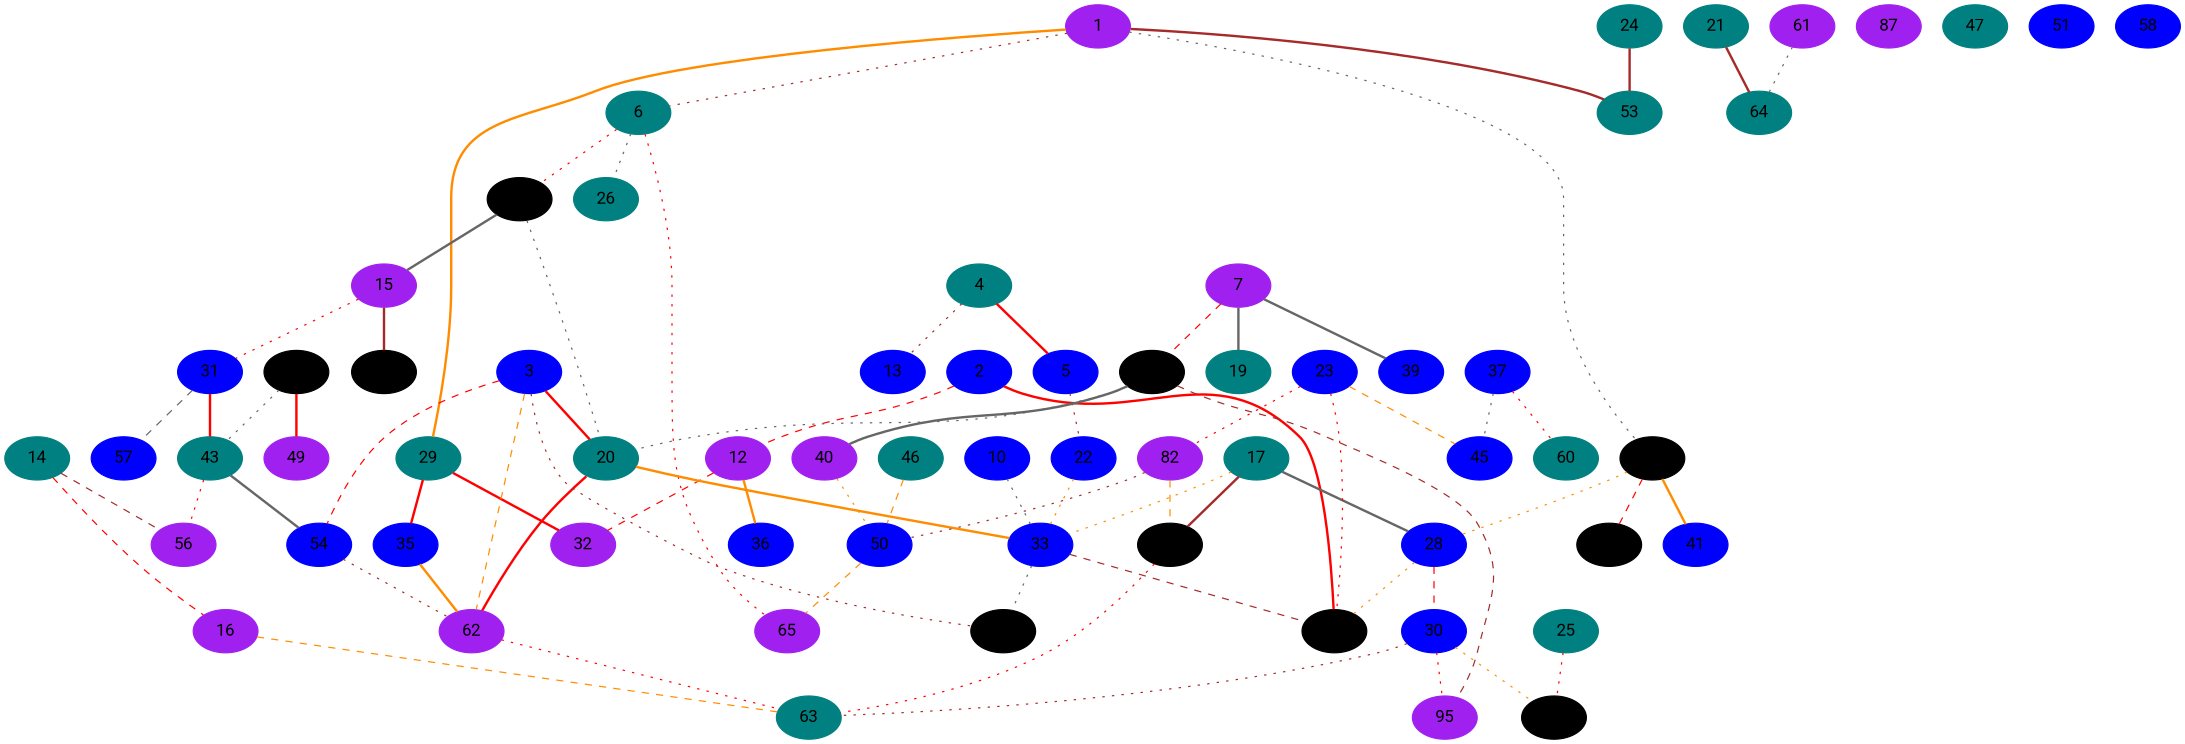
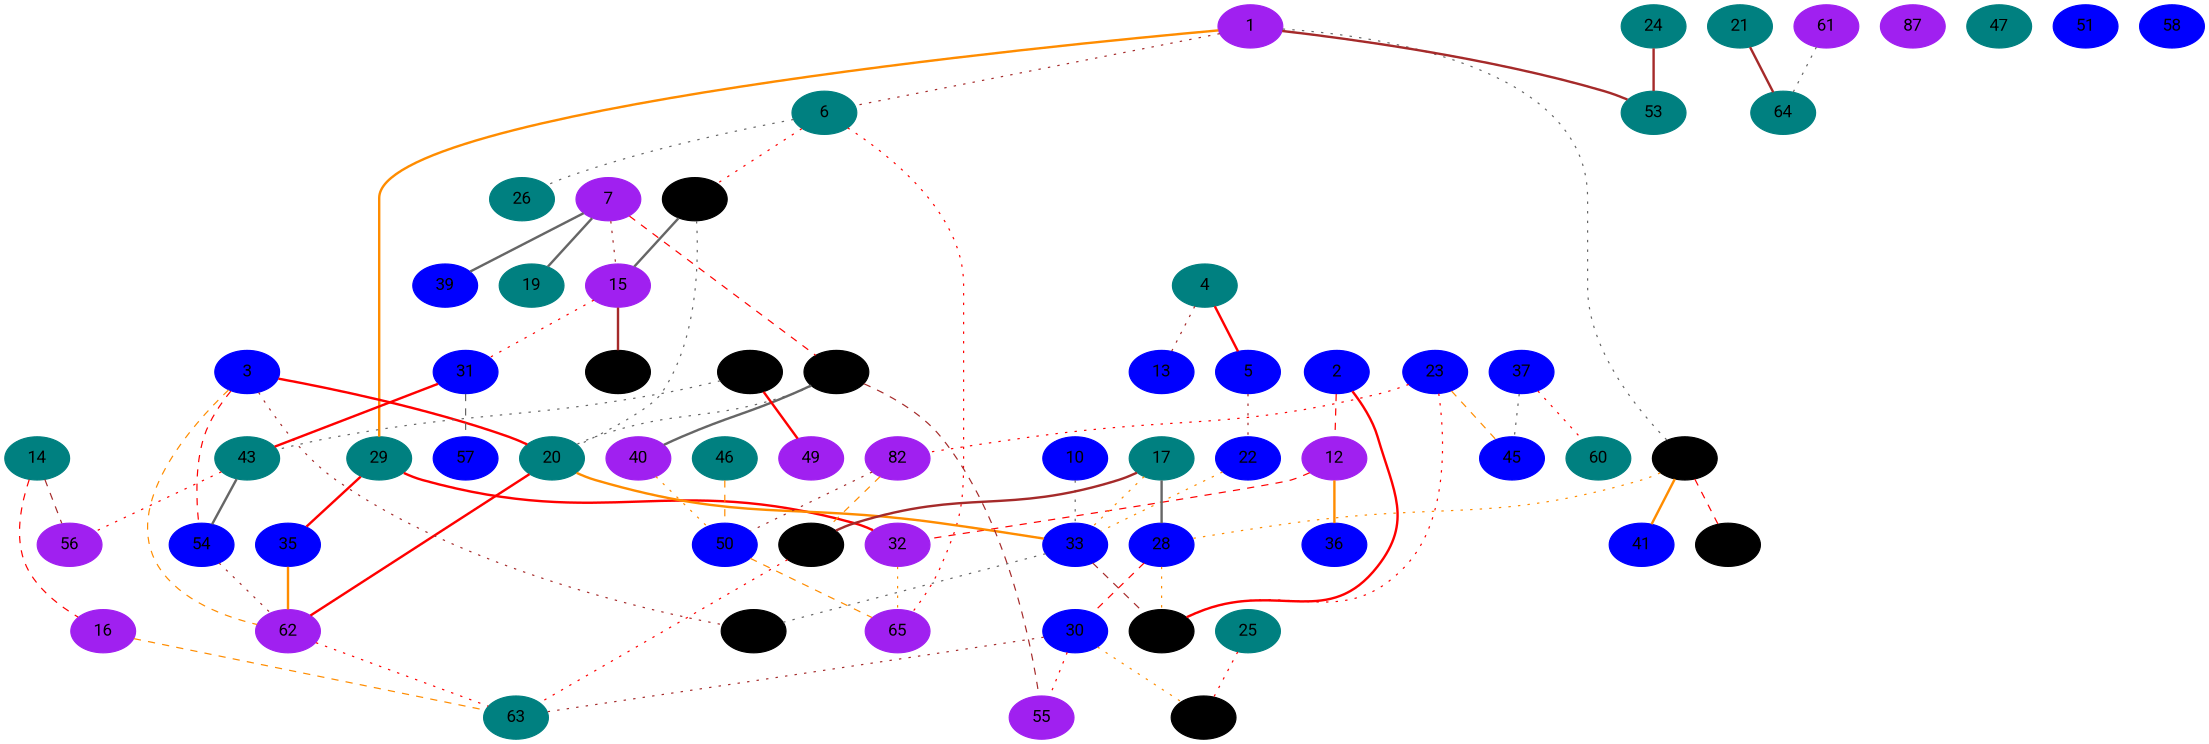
  graph {
    fontname=Roboto
    node [color=blue fontname=Roboto style=filled]
    edge [color=red fontname=Roboto style=dotted]
    1 [color=purple]
    6 [color=teal]
    8 [color=black]
    29 [color=teal]
    53 [color=teal]
    9 [color=black]
    26 [color=teal]
    65 [color=purple]
    28
    41
    59 [color=black]
    32 [color=purple]
    35
    12 [color=purple]
    2
    34 [color=black]
    36
    20 [color=teal]
    3
    48 [color=black]
    54
    62 [color=purple]
    33
    63 [color=teal]
    4 [color=teal]
    5
    13
    22
    15 [color=purple]
    7 [color=purple]
    11 [color=black]
    19 [color=teal]
    39
    40 [color=purple]
-   55 [color=purple label=95]
+   55 [color=purple]
    31
    44 [color=black]
    30
    10
    50
    14 [color=teal]
    16 [color=purple]
    56 [color=purple]
    43 [color=teal]
    57
    17 [color=teal]
    52 [color=black]
    18 [color=black]
    49 [color=purple]
    21 [color=teal]
    64 [color=teal]
    23
    n53 [color=purple label=82]
    45
    24 [color=teal]
    25 [color=teal]
    38 [color=black]
    n58 [color=purple label=87]
    37
    60 [color=teal]
    46 [color=teal]
    47 [color=teal]
    51
    58
    61 [color=purple]
    1 -- 6 [color=brown]
    1 -- 8 [color=gray40]
    1 -- 29 [color=darkorange style=bold]
    1 -- 53 [color=brown style=bold]
    6 -- 9
    6 -- 26 [color=gray40]
    6 -- 65
    8 -- 28 [color=darkorange]
    8 -- 41 [color=darkorange style=bold]
    8 -- 59 [style=dashed]
    29 -- 32 [style=bold]
    29 -- 35 [style=bold]
    9 -- 20 [color=gray40]
    9 -- 15 [color=gray40 style=bold]
    28 -- 34 [color=darkorange]
    28 -- 30 [style=dashed]
+   32 -- 65 [color=darkorange]
    35 -- 62 [color=darkorange style=bold]
    12 -- 32 [style=dashed]
    12 -- 36 [color=darkorange style=bold]
    2 -- 12 [style=dashed]
    2 -- 34 [style=bold]
    20 -- 62 [style=bold]
    20 -- 33 [color=darkorange style=bold]
    3 -- 20 [style=bold]
    3 -- 48 [color=brown]
    3 -- 54 [style=dashed]
    3 -- 62 [color=darkorange style=dashed]
    54 -- 62 [color=brown]
    62 -- 63
    33 -- 34 [color=brown style=dashed]
    33 -- 48 [color=gray40]
    4 -- 5 [style=bold]
    4 -- 13 [color=brown]
    5 -- 22 [color=brown]
    22 -- 33 [color=darkorange]
    15 -- 31
    15 -- 44 [color=brown style=bold]
+   7 -- 15 [color=brown]
    7 -- 11 [style=dashed]
    7 -- 19 [color=gray40 style=bold]
    7 -- 39 [color=gray40 style=bold]
    11 -- 20 [color=gray40]
    11 -- 40 [color=gray40 style=bold]
    11 -- 55 [color=brown style=dashed]
    40 -- 50 [color=darkorange]
    31 -- 43 [style=bold]
    31 -- 57 [color=gray40 style=dashed]
    30 -- 63 [color=brown]
    30 -- 55
    30 -- 38 [color=darkorange]
    10 -- 33 [color=gray40]
    50 -- 65 [color=darkorange style=dashed]
    14 -- 16 [style=dashed]
    14 -- 56 [color=brown style=dashed]
    16 -- 63 [color=darkorange style=dashed]
    43 -- 54 [color=gray40 style=bold]
    43 -- 56
    17 -- 28 [color=gray40 style=bold]
    17 -- 33 [color=darkorange]
    17 -- 52 [color=brown style=bold]
    52 -- 63
    18 -- 43 [color=gray40]
    18 -- 49 [style=bold]
    21 -- 64 [color=brown style=bold]
    23 -- 34
    23 -- n53
    23 -- 45 [color=darkorange style=dashed]
    n53 -- 50 [color=brown]
    n53 -- 52 [color=darkorange style=dashed]
    24 -- 53 [color=brown style=bold]
    25 -- 38
    37 -- 45 [color=gray40]
    37 -- 60
    46 -- 50 [color=darkorange style=dashed]
    61 -- 64 [color=gray40]
  }
